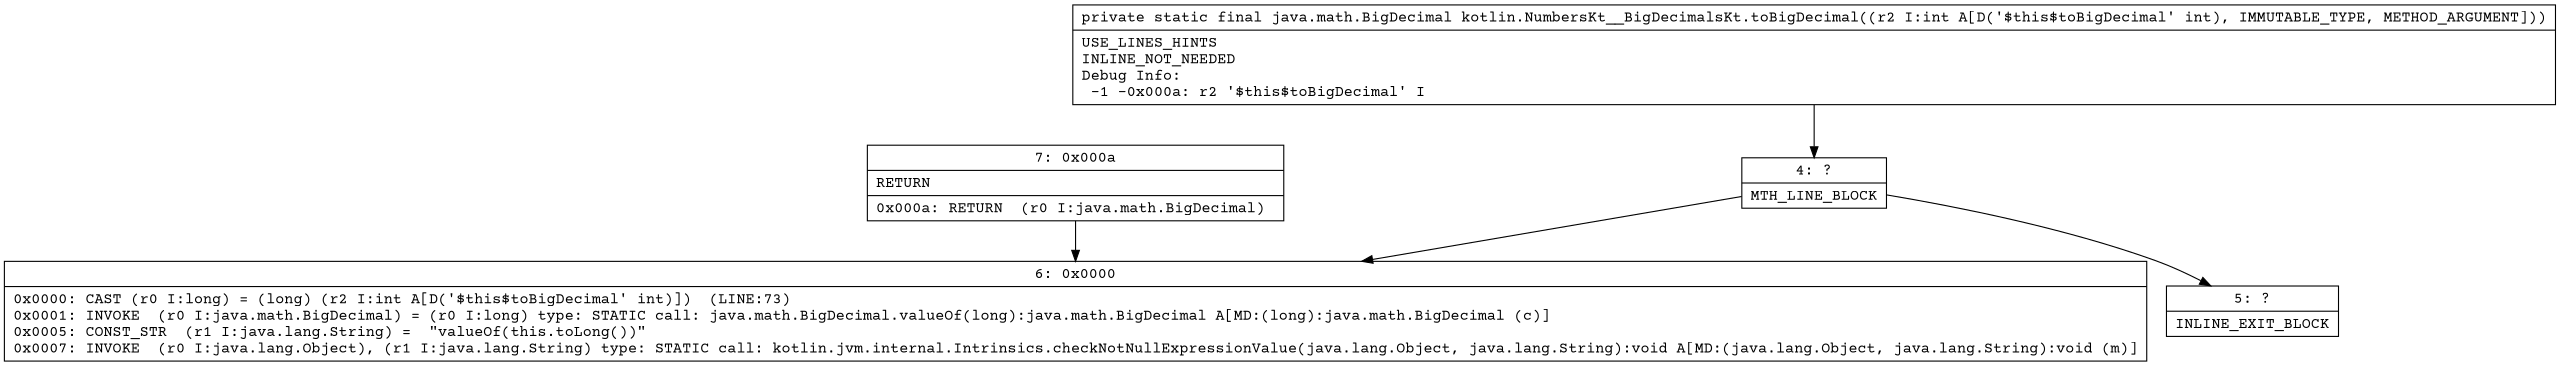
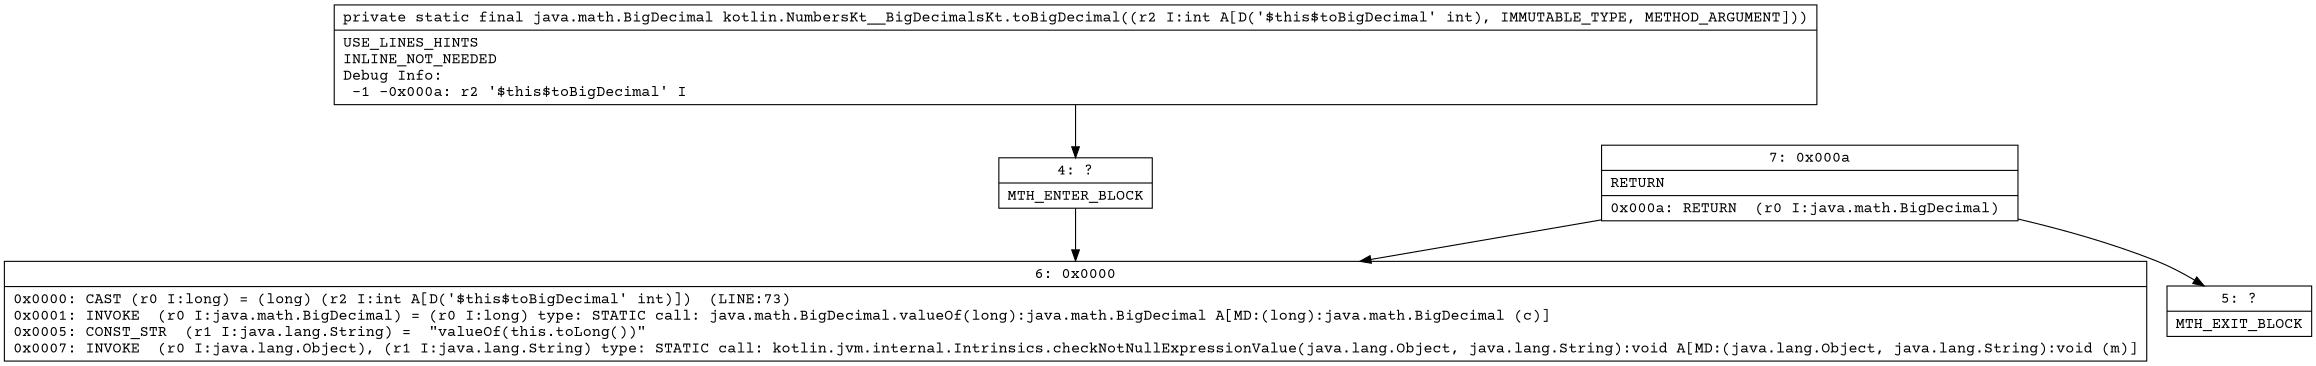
  digraph {
    fontname="Courier Prime"
    node [fontname="Courier Prime" shape=record]
    edge [fontname="Courier Prime"]
-   n1 [label="{4\:\ ?|MTH_LINE_BLOCK\l}"]
+   n1 [label="{4\:\ ?|MTH_ENTER_BLOCK\l}"]
    n2 [label="{6\:\ 0x0000|0x0000: CAST (r0 I:long) = (long) (r2 I:int A[D('$this$toBigDecimal' int)])  (LINE:73)\l0x0001: INVOKE  (r0 I:java.math.BigDecimal) = (r0 I:long) type: STATIC call: java.math.BigDecimal.valueOf(long):java.math.BigDecimal A[MD:(long):java.math.BigDecimal (c)]\l0x0005: CONST_STR  (r1 I:java.lang.String) =  \"valueOf(this.toLong())\" \l0x0007: INVOKE  (r0 I:java.lang.Object), (r1 I:java.lang.String) type: STATIC call: kotlin.jvm.internal.Intrinsics.checkNotNullExpressionValue(java.lang.Object, java.lang.String):void A[MD:(java.lang.Object, java.lang.String):void (m)]\l}"]
    n3 [label="{7\:\ 0x000a|RETURN\l|0x000a: RETURN  (r0 I:java.math.BigDecimal) \l}"]
-   n4 [label="{5\:\ ?|INLINE_EXIT_BLOCK\l}"]
+   n4 [label="{5\:\ ?|MTH_EXIT_BLOCK\l}"]
    n5 [label="{private static final java.math.BigDecimal kotlin.NumbersKt__BigDecimalsKt.toBigDecimal((r2 I:int A[D('$this$toBigDecimal' int), IMMUTABLE_TYPE, METHOD_ARGUMENT]))  | USE_LINES_HINTS\lINLINE_NOT_NEEDED\lDebug Info:\l  \-1 \-0x000a: r2 '$this$toBigDecimal' I\l}"]
    n1 -> n2
    n3 -> n2
-   n1 -> n4
+   n3 -> n4
    n5 -> n1
  }
